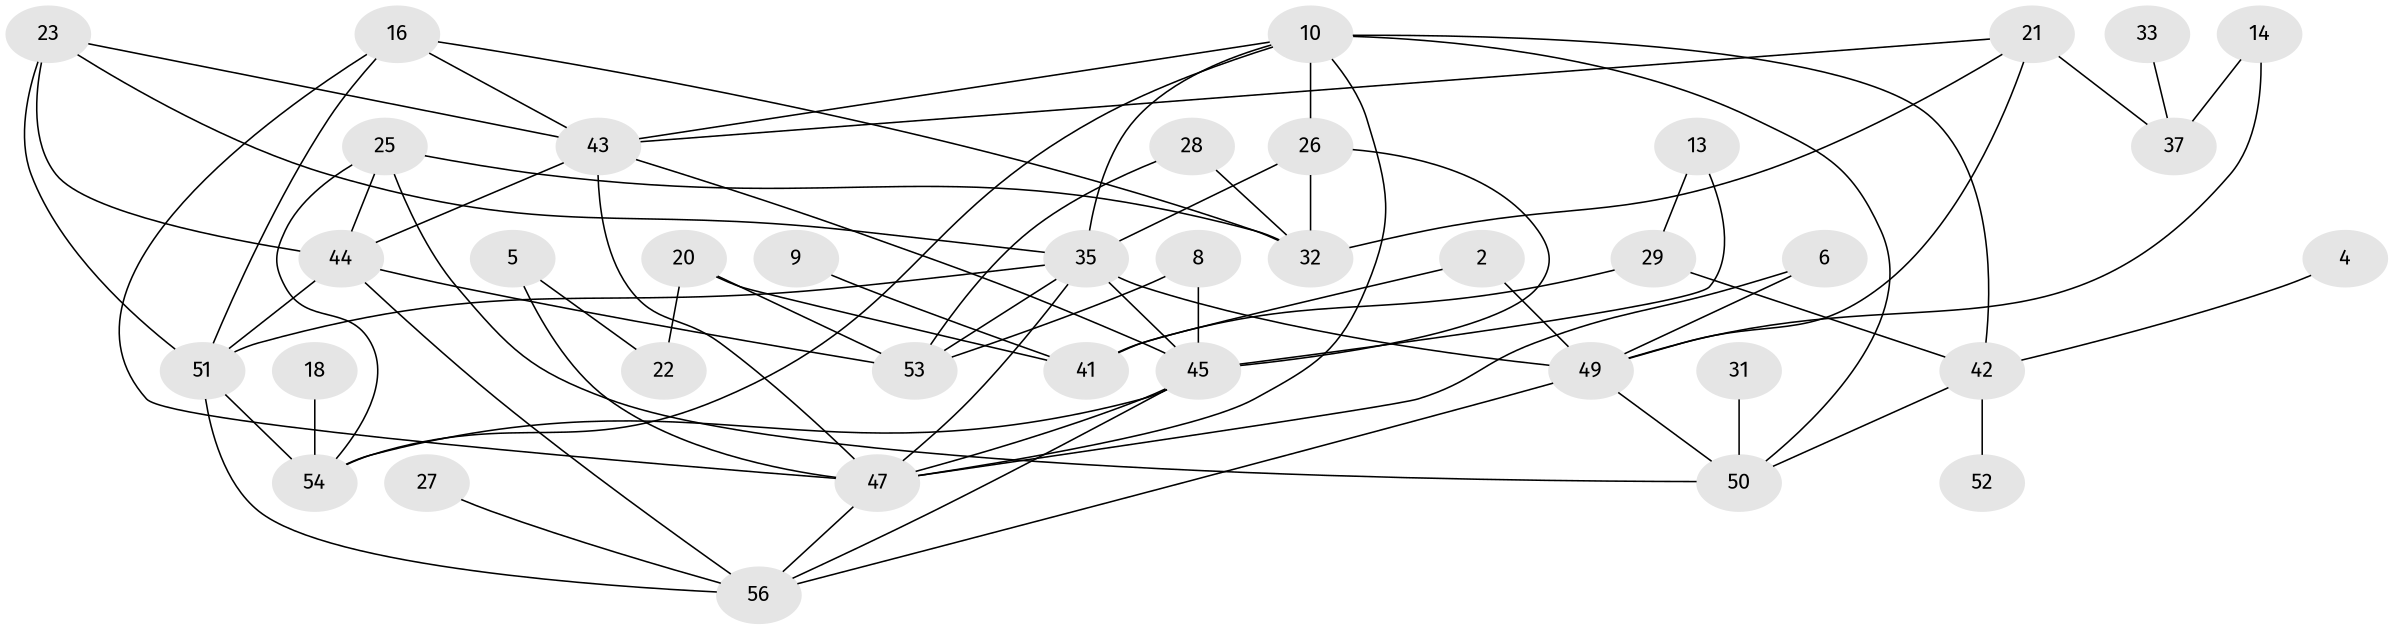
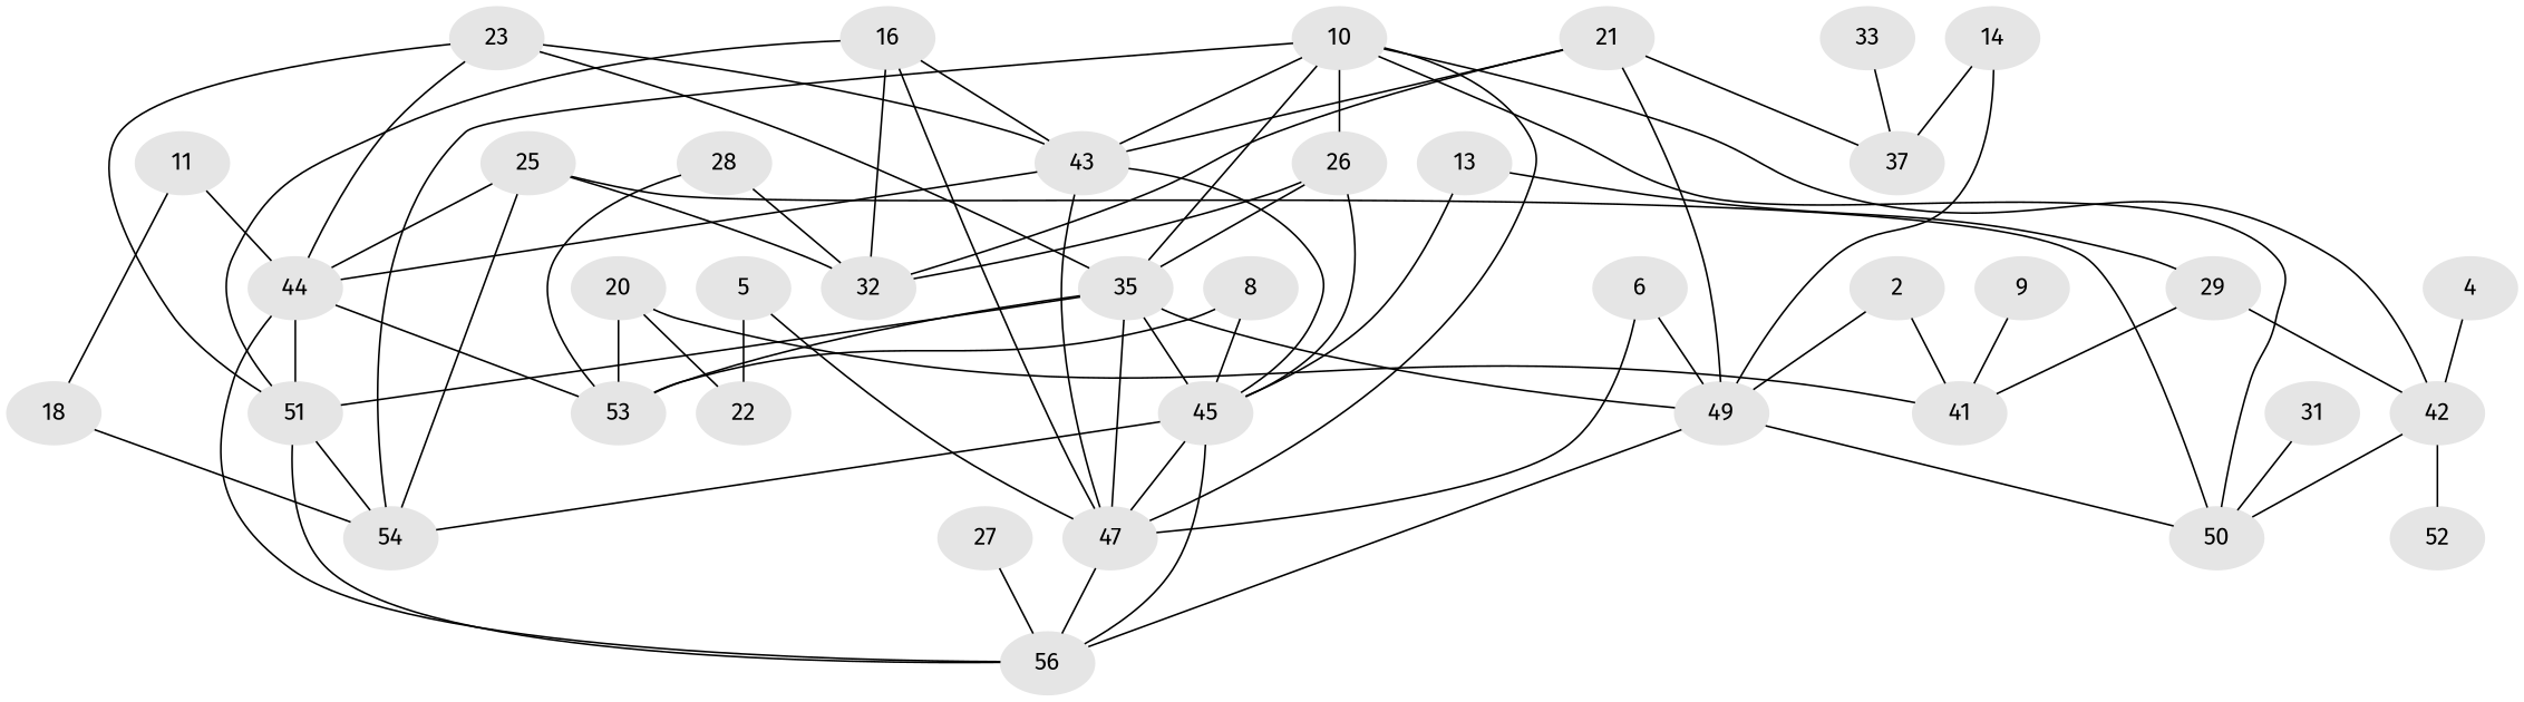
  graph {
    fontname="Fira Sans"
    node [color=gray90 fontname="Fira Sans" style=filled]
    edge [fontname="Fira Sans" weight=1.0]
    2
    41
    49
    50
    n5 [label=56]
    4
    42
    52
    5
    22
    47
    6
    8
    45
    53
    54
    9
    10
    26
    35
    43
    32
    51
    44
+   11
    18
    13
    29
    14
    37
    16
    20
    21
    23
    25
    27
    28
    31
    33
    2 -- 41
    2 -- 49
    49 -- 50
    49 -- n5
    4 -- 42
    42 -- 50
    42 -- 52
    5 -- 22
    5 -- 47
    47 -- n5
    6 -- 49
    6 -- 47
    8 -- 45
    8 -- 53
    45 -- n5
    45 -- 47
    45 -- 54
    9 -- 41
    10 -- 50
    10 -- 42
    10 -- 47
    10 -- 54
    10 -- 26
    10 -- 35
    10 -- 43
    26 -- 45
    26 -- 35
    26 -- 32
    35 -- 49 [weight=2.0]
    35 -- 47
    35 -- 45 [weight=2.0]
    35 -- 53
    35 -- 51 [weight=2.0]
    43 -- 47
    43 -- 45
    43 -- 44
    51 -- n5
    51 -- 54
    44 -- n5
    44 -- 53
    44 -- 51
+   11 -- 44
+   11 -- 18
    18 -- 54
    13 -- 45
    13 -- 29
    29 -- 41
    29 -- 42 [weight=2.0]
    14 -- 49
    14 -- 37
    16 -- 47
    16 -- 43
    16 -- 32
    16 -- 51
    20 -- 41
    20 -- 22
    20 -- 53
    21 -- 49
    21 -- 43
    21 -- 32
    21 -- 37
    23 -- 35
    23 -- 43
    23 -- 51
    23 -- 44
    25 -- 50
    25 -- 54
    25 -- 32
    25 -- 44
    27 -- n5
    28 -- 53
    28 -- 32
    31 -- 50
    33 -- 37
  }
